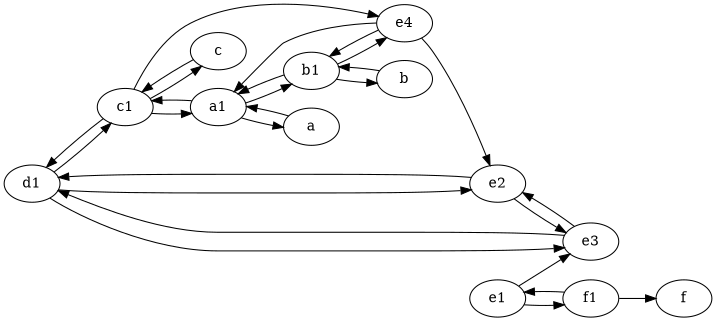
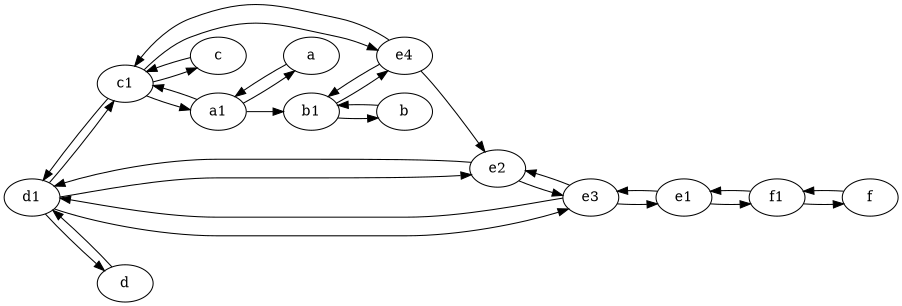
  digraph {
    rankdir=LR
    d1
    c1
    e2
    e3
+   d
    a1
    e4
    c
    e1
    f1
    f
    a
    b1
    b
    d1 -> c1
    d1 -> e2
    d1 -> e3
+   d1 -> d
    c1 -> d1
    c1 -> a1
    c1 -> e4
    c1 -> c
    e2 -> d1
    e2 -> e3
    e3 -> d1
    e3 -> e2
+   e3 -> e1
+   d -> d1
    a1 -> c1
    a1 -> a
    a1 -> b1
-   e4 -> a1
+   e4 -> c1
    e4 -> e2
    e4 -> b1
    c -> c1
    e1 -> e3
    e1 -> f1
    f1 -> e1
    f1 -> f
+   f -> f1
    a -> a1
-   b1 -> a1
    b1 -> e4
    b1 -> b
    b -> b1
  }
